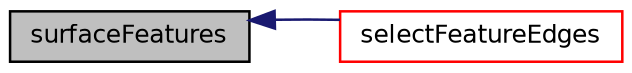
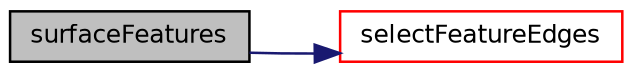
  digraph {
    rankdir=LR
    node [fontname=Helvetica fontsize=10 shape=record]
    n1 [color=black fillcolor=grey75 fontcolor=black height=0.2 label=surfaceFeatures style=filled width=0.4]
    n2 [color=red height=0.2 label=selectFeatureEdges width=0.4]
-   n2 -> n1 [color=midnightblue fontname=Helvetica fontsize=10 labelfontname=Helvetica labelfontsize=10 style=solid]
+   n1 -> n2 [color=midnightblue fontname=Helvetica fontsize=10 labelfontname=Helvetica labelfontsize=10 style=solid]
  }
